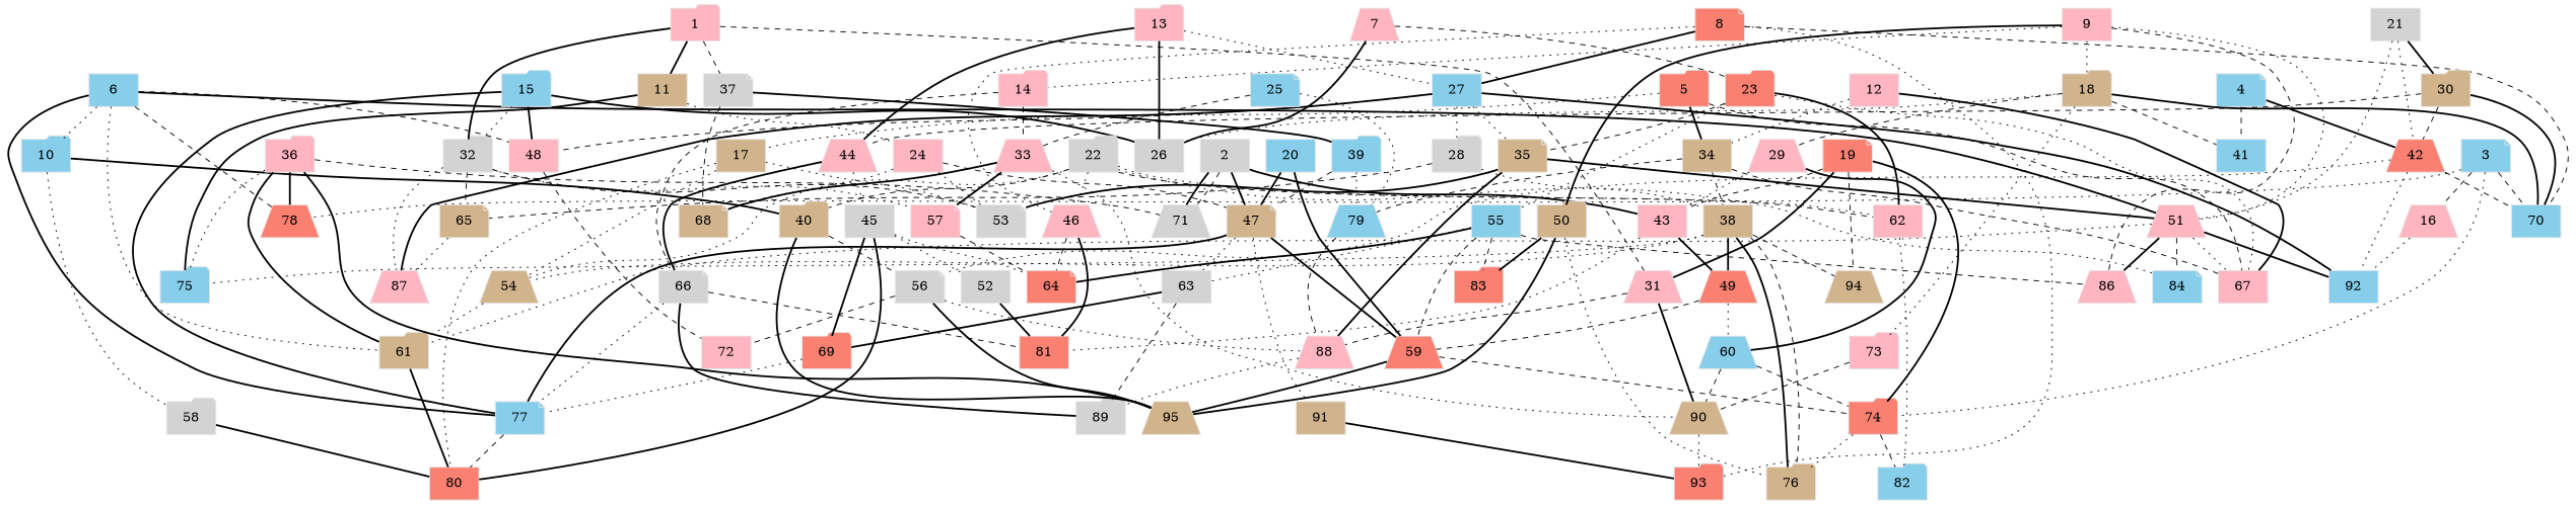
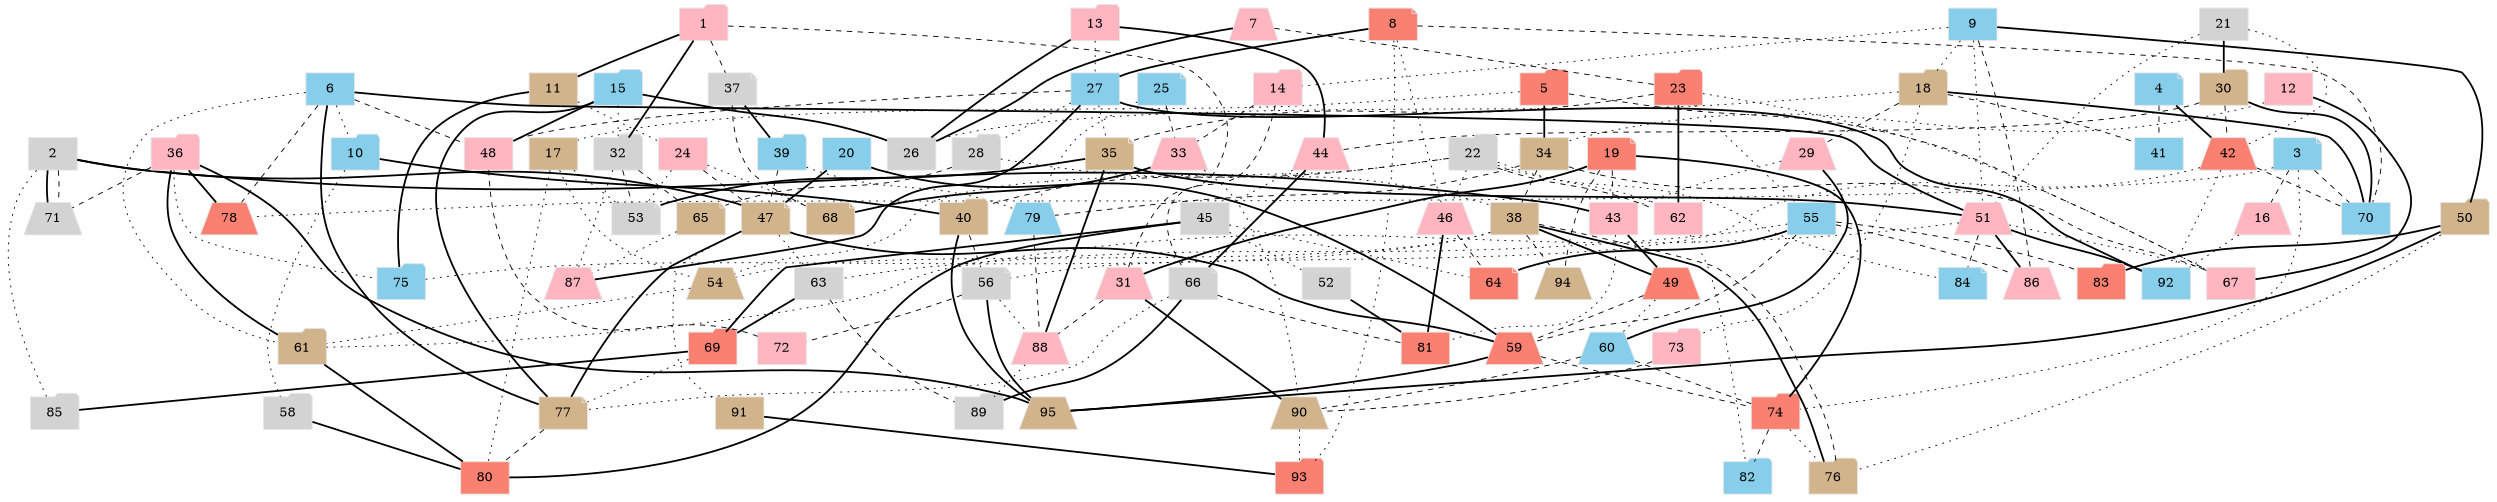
  graph {
    node [color=gray90 fillcolor=lightpink shape=box style=filled]
    edge [style=dotted]
    11 [fillcolor=tan]
    1 [shape=folder]
    31 [shape=trapezium]
    32 [fillcolor=lightgrey shape=folder]
    37 [fillcolor=lightgrey shape=note]
    24
    75 [fillcolor=skyblue shape=folder]
    88 [shape=trapezium]
    90 [fillcolor=tan shape=trapezium]
    53 [fillcolor=lightgrey shape=note]
    87 [shape=trapezium]
    65 [fillcolor=tan shape=note]
-   57 [shape=note]
    68 [fillcolor=tan shape=note]
    39 [fillcolor=skyblue shape=folder]
    2 [fillcolor=lightgrey]
    43
    47 [fillcolor=tan shape=note]
    71 [fillcolor=lightgrey shape=trapezium]
+   85 [fillcolor=lightgrey shape=folder]
    49 [fillcolor=salmon shape=trapezium]
    81 [fillcolor=salmon]
-   77 [fillcolor=skyblue shape=note]
+   77 [fillcolor=tan shape=note]
    59 [fillcolor=salmon shape=trapezium]
    63 [fillcolor=lightgrey]
    91 [fillcolor=tan]
    3 [fillcolor=skyblue shape=note]
    16 [shape=trapezium]
    70 [fillcolor=skyblue]
    74 [fillcolor=salmon shape=folder]
    78 [fillcolor=salmon shape=trapezium]
    92 [fillcolor=skyblue]
    76 [fillcolor=tan shape=folder]
    82 [fillcolor=skyblue shape=folder]
    4 [fillcolor=skyblue shape=note]
    41 [fillcolor=skyblue]
    42 [fillcolor=salmon shape=trapezium]
    56 [fillcolor=lightgrey shape=note]
    5 [fillcolor=salmon shape=folder]
    17 [fillcolor=tan]
    34 [fillcolor=tan]
    67
    54 [fillcolor=tan shape=trapezium]
    80 [fillcolor=salmon]
    79 [fillcolor=skyblue shape=trapezium]
    38 [fillcolor=tan]
    6 [fillcolor=skyblue]
    10 [fillcolor=skyblue shape=folder]
    48
    51 [shape=trapezium]
    61 [fillcolor=tan shape=folder]
    40 [fillcolor=tan shape=folder]
    58 [fillcolor=lightgrey shape=folder]
    72
    86 [shape=trapezium]
    84 [fillcolor=skyblue shape=note]
    7 [shape=trapezium]
    23 [fillcolor=salmon shape=folder]
    26 [fillcolor=lightgrey]
    62
    35 [fillcolor=tan shape=note]
    55 [fillcolor=skyblue]
    8 [fillcolor=salmon shape=note]
    27 [fillcolor=skyblue]
    46 [shape=trapezium]
    93 [fillcolor=salmon shape=folder]
    28 [fillcolor=lightgrey shape=folder]
    64 [fillcolor=salmon shape=note]
-   9
+   9 [fillcolor=skyblue]
    14 [shape=folder]
    18 [fillcolor=tan shape=folder]
    50 [fillcolor=tan shape=folder]
    33 [shape=trapezium]
    66 [fillcolor=lightgrey shape=note]
    29 [shape=trapezium]
    73 [shape=folder]
    95 [fillcolor=tan shape=trapezium]
    83 [fillcolor=salmon shape=folder]
    12
    13 [shape=folder]
    44 [shape=trapezium]
    45 [fillcolor=lightgrey]
    89 [fillcolor=lightgrey shape=folder]
    15 [fillcolor=skyblue shape=folder]
    60 [fillcolor=skyblue shape=trapezium]
    19 [fillcolor=salmon shape=note]
    94 [fillcolor=tan shape=trapezium]
    20 [fillcolor=skyblue]
    21 [fillcolor=lightgrey]
    30 [fillcolor=tan shape=folder]
    22 [fillcolor=lightgrey shape=folder]
    25 [fillcolor=skyblue shape=note]
    36 [shape=folder]
    52 [fillcolor=lightgrey]
    69 [fillcolor=salmon shape=folder]
    11 -- 24
    11 -- 75 [style=bold]
    1 -- 11 [style=bold]
    1 -- 31 [style=dashed]
    1 -- 32 [style=bold]
    1 -- 37 [style=dashed]
    31 -- 88 [style=dashed]
    31 -- 90 [style=bold]
    32 -- 53 [style=dashed]
    32 -- 87
    32 -- 65 [style=dashed]
-   32 -- 57
    37 -- 68 [style=dashed]
    37 -- 39 [style=bold]
    24 -- 53
    24 -- 68
    24 -- 47 [style=dashed]
    88 -- 89
    90 -- 93
    65 -- 87
-   57 -- 64 [style=dashed]
    39 -- 47 [style=dashed]
    39 -- 79
    2 -- 43 [style=bold]
    2 -- 47 [style=bold]
    2 -- 71 [style=bold]
    2 -- 71 [style=dashed]
+   2 -- 85
    43 -- 49 [style=bold]
    43 -- 81
    47 -- 77 [style=bold]
    47 -- 59 [style=bold]
    47 -- 63
    47 -- 91
    49 -- 59 [style=dashed]
    49 -- 60
    77 -- 80 [style=dashed]
    59 -- 74 [style=dashed]
    59 -- 95 [style=bold]
    63 -- 89 [style=dashed]
    63 -- 69 [style=bold]
    91 -- 93 [style=bold]
    3 -- 16 [style=dashed]
    3 -- 70 [style=dashed]
    3 -- 74
    3 -- 78
    16 -- 92
    74 -- 76
    74 -- 82 [style=dashed]
    4 -- 41 [style=dashed]
    4 -- 42 [style=bold]
    42 -- 70 [style=dashed]
    42 -- 92
    42 -- 56
    56 -- 88
    56 -- 72 [style=dashed]
    56 -- 95 [style=bold]
    5 -- 17
    5 -- 34 [style=bold]
    5 -- 67 [style=dashed]
    17 -- 53
    17 -- 54
    17 -- 80
    34 -- 67 [style=dashed]
    34 -- 79 [style=dashed]
    34 -- 38 [style=dashed]
    54 -- 61
    79 -- 88 [style=dashed]
    38 -- 75
    38 -- 49 [style=bold]
    38 -- 76 [style=bold]
    38 -- 76 [style=dashed]
    38 -- 54
    38 -- 94 [style=dashed]
    6 -- 77 [style=bold]
    6 -- 78 [style=dashed]
    6 -- 10
    6 -- 48 [style=dashed]
    6 -- 51 [style=bold]
    6 -- 61
    10 -- 40 [style=bold]
    10 -- 58
    48 -- 72 [style=dashed]
    51 -- 92 [style=bold]
    51 -- 67
    51 -- 61
    51 -- 86 [style=bold]
    51 -- 84 [style=dashed]
    61 -- 80 [style=bold]
    40 -- 56 [style=dashed]
    40 -- 95 [style=bold]
    58 -- 80 [style=bold]
    7 -- 23 [style=dashed]
    7 -- 26 [style=bold]
    23 -- 67
    23 -- 62 [style=bold]
    23 -- 35 [style=dashed]
    23 -- 55
    62 -- 82
    35 -- 88 [style=bold]
    35 -- 53 [style=bold]
    35 -- 51 [style=bold]
    55 -- 59 [style=dashed]
    55 -- 63
    55 -- 86 [style=dashed]
    55 -- 64 [style=bold]
    55 -- 83 [style=dashed]
    8 -- 70 [style=dashed]
    8 -- 27 [style=bold]
    8 -- 46
    8 -- 93
    27 -- 87 [style=bold]
    27 -- 92 [style=bold]
    27 -- 48 [style=dashed]
    27 -- 35
    27 -- 28
    46 -- 81 [style=bold]
    46 -- 64 [style=dashed]
    28 -- 65 [style=dashed]
    28 -- 38
    9 -- 51
    9 -- 86 [style=dashed]
    9 -- 14
    9 -- 18
    9 -- 50 [style=bold]
    14 -- 33 [style=dashed]
    14 -- 66 [style=dashed]
    18 -- 70 [style=bold]
    18 -- 41 [style=dashed]
    18 -- 26
    18 -- 29 [style=dashed]
    18 -- 73
    50 -- 76
    50 -- 95 [style=bold]
    50 -- 83 [style=bold]
    33 -- 90
-   33 -- 57 [style=bold]
    33 -- 68 [style=bold]
    66 -- 81 [style=dashed]
    66 -- 77
    66 -- 89 [style=bold]
    29 -- 43
    29 -- 60 [style=bold]
    73 -- 90 [style=dashed]
    12 -- 34
    12 -- 67 [style=bold]
    13 -- 26 [style=bold]
    13 -- 27
    13 -- 44 [style=bold]
    44 -- 66 [style=bold]
    44 -- 45
    45 -- 80 [style=bold]
    45 -- 64
    45 -- 52
    45 -- 69 [style=bold]
    15 -- 32
    15 -- 77 [style=bold]
    15 -- 48 [style=bold]
    15 -- 26 [style=bold]
    60 -- 90 [style=dashed]
    60 -- 74 [style=dashed]
    19 -- 31 [style=bold]
    19 -- 43 [style=dashed]
    19 -- 74 [style=bold]
    19 -- 94 [style=dashed]
    20 -- 47 [style=bold]
    20 -- 59 [style=bold]
    21 -- 42
    21 -- 51
    21 -- 30 [style=bold]
    30 -- 70 [style=bold]
    30 -- 42 [style=dashed]
    30 -- 44 [style=dashed]
    22 -- 54
    22 -- 40 [style=dashed]
    22 -- 84
    22 -- 62 [style=dashed]
    22 -- 62
    22 -- 46
    25 -- 79
    25 -- 33 [style=dashed]
    36 -- 75
    36 -- 71 [style=dashed]
    36 -- 78 [style=bold]
    36 -- 61 [style=bold]
    36 -- 95 [style=bold]
    52 -- 81 [style=bold]
+   69 -- 85 [style=bold]
    69 -- 77
  }
